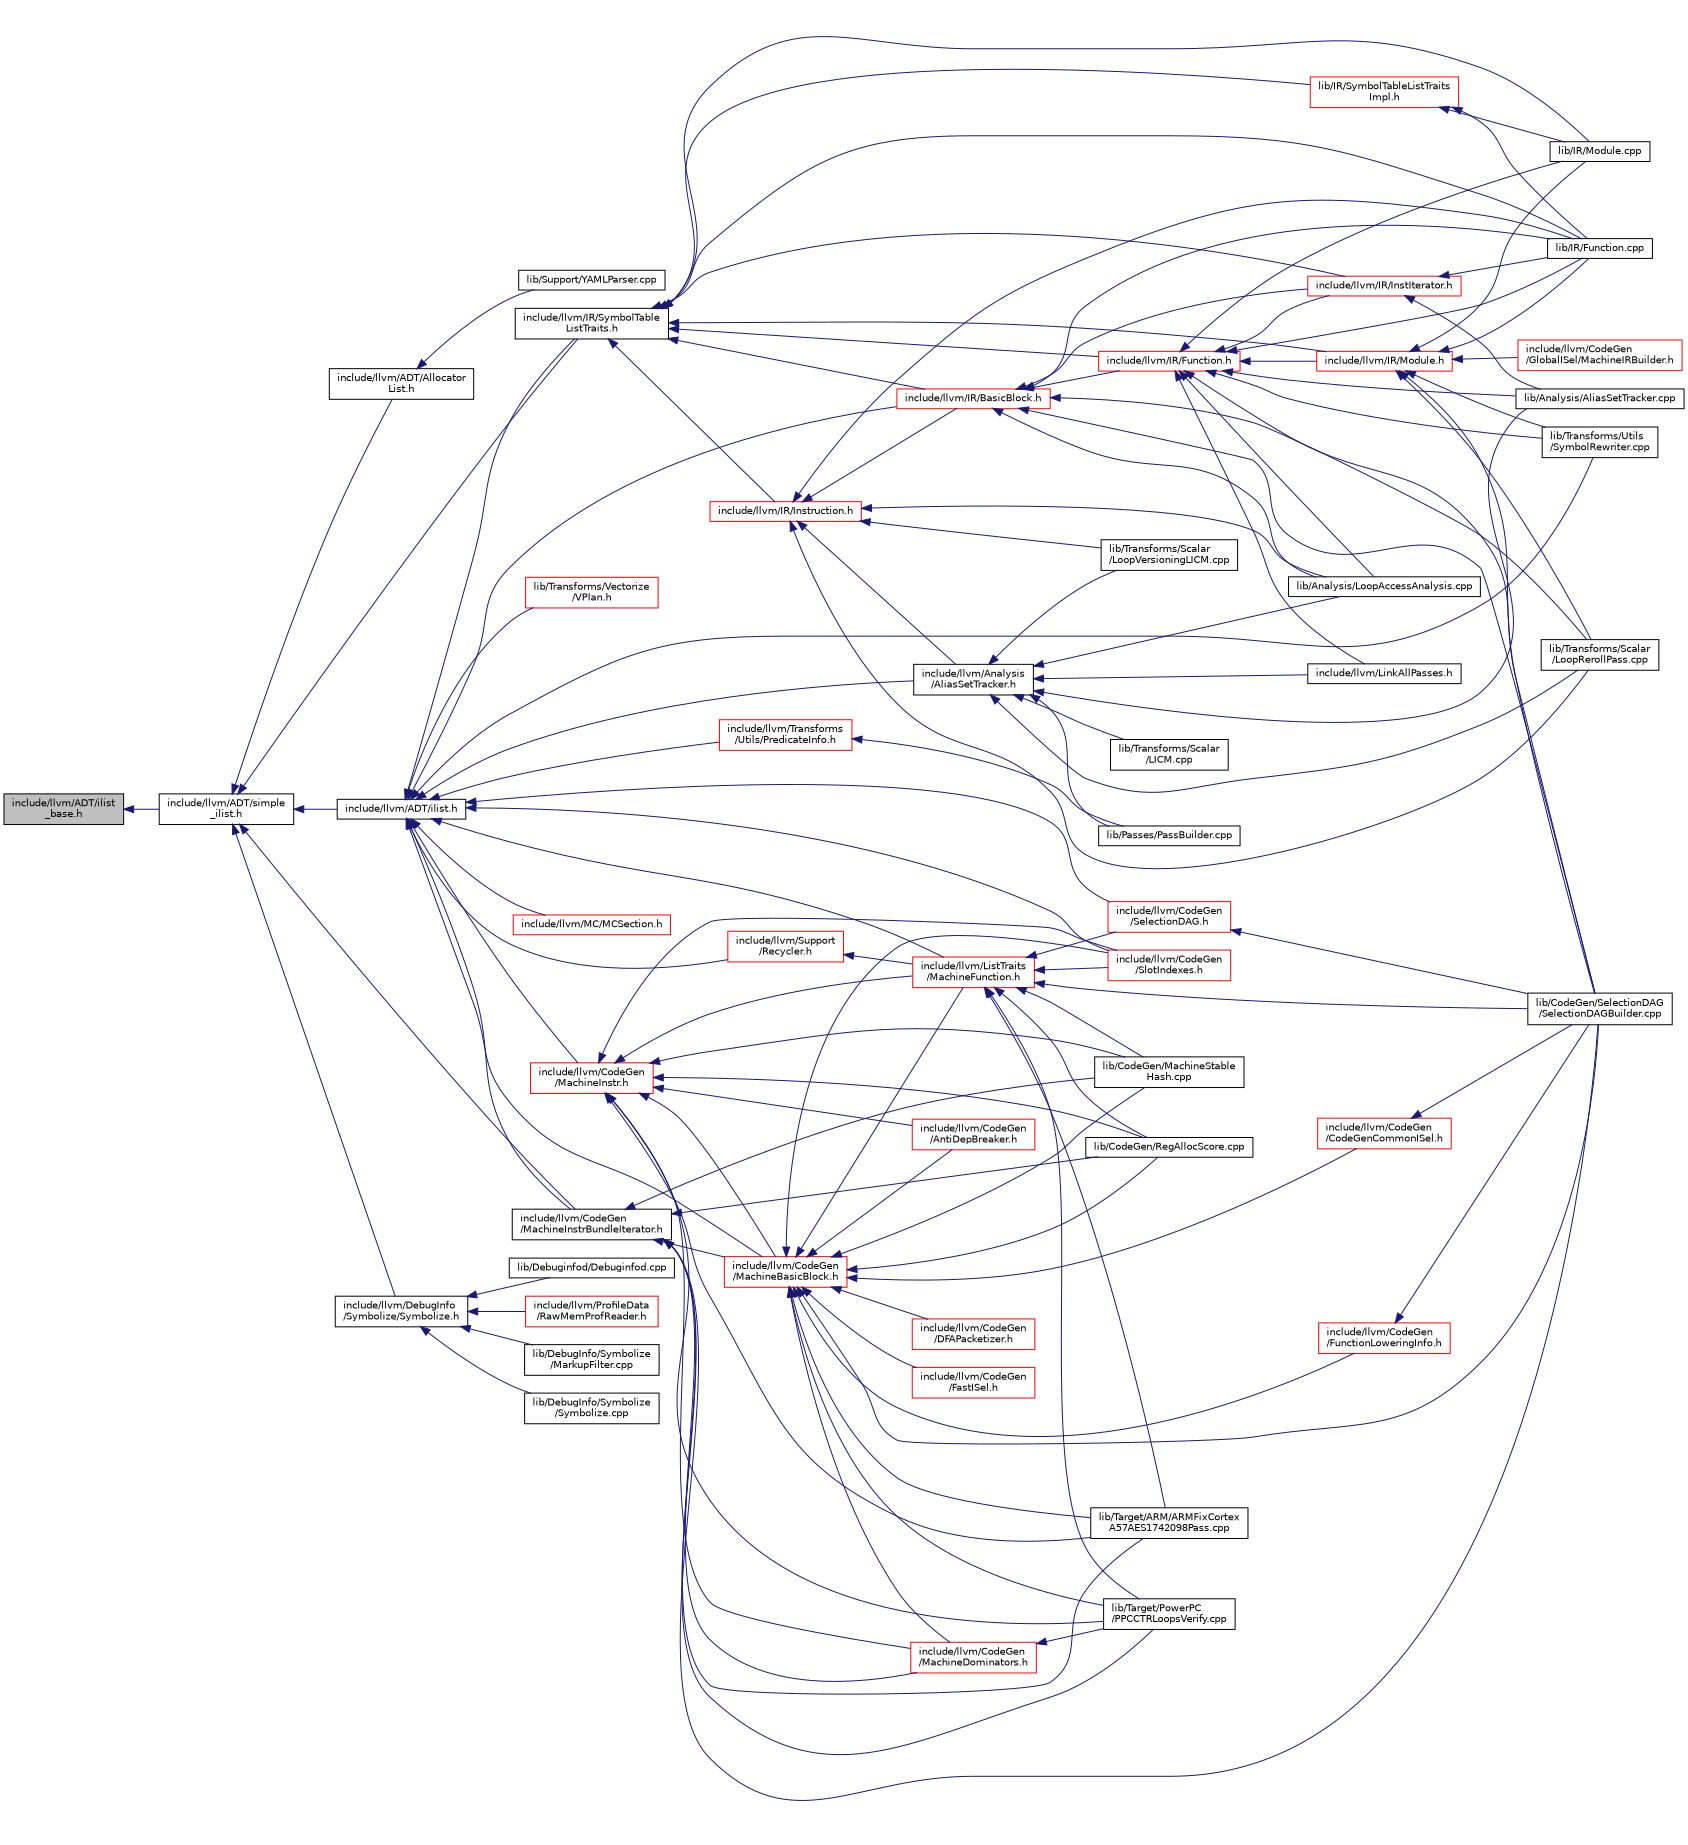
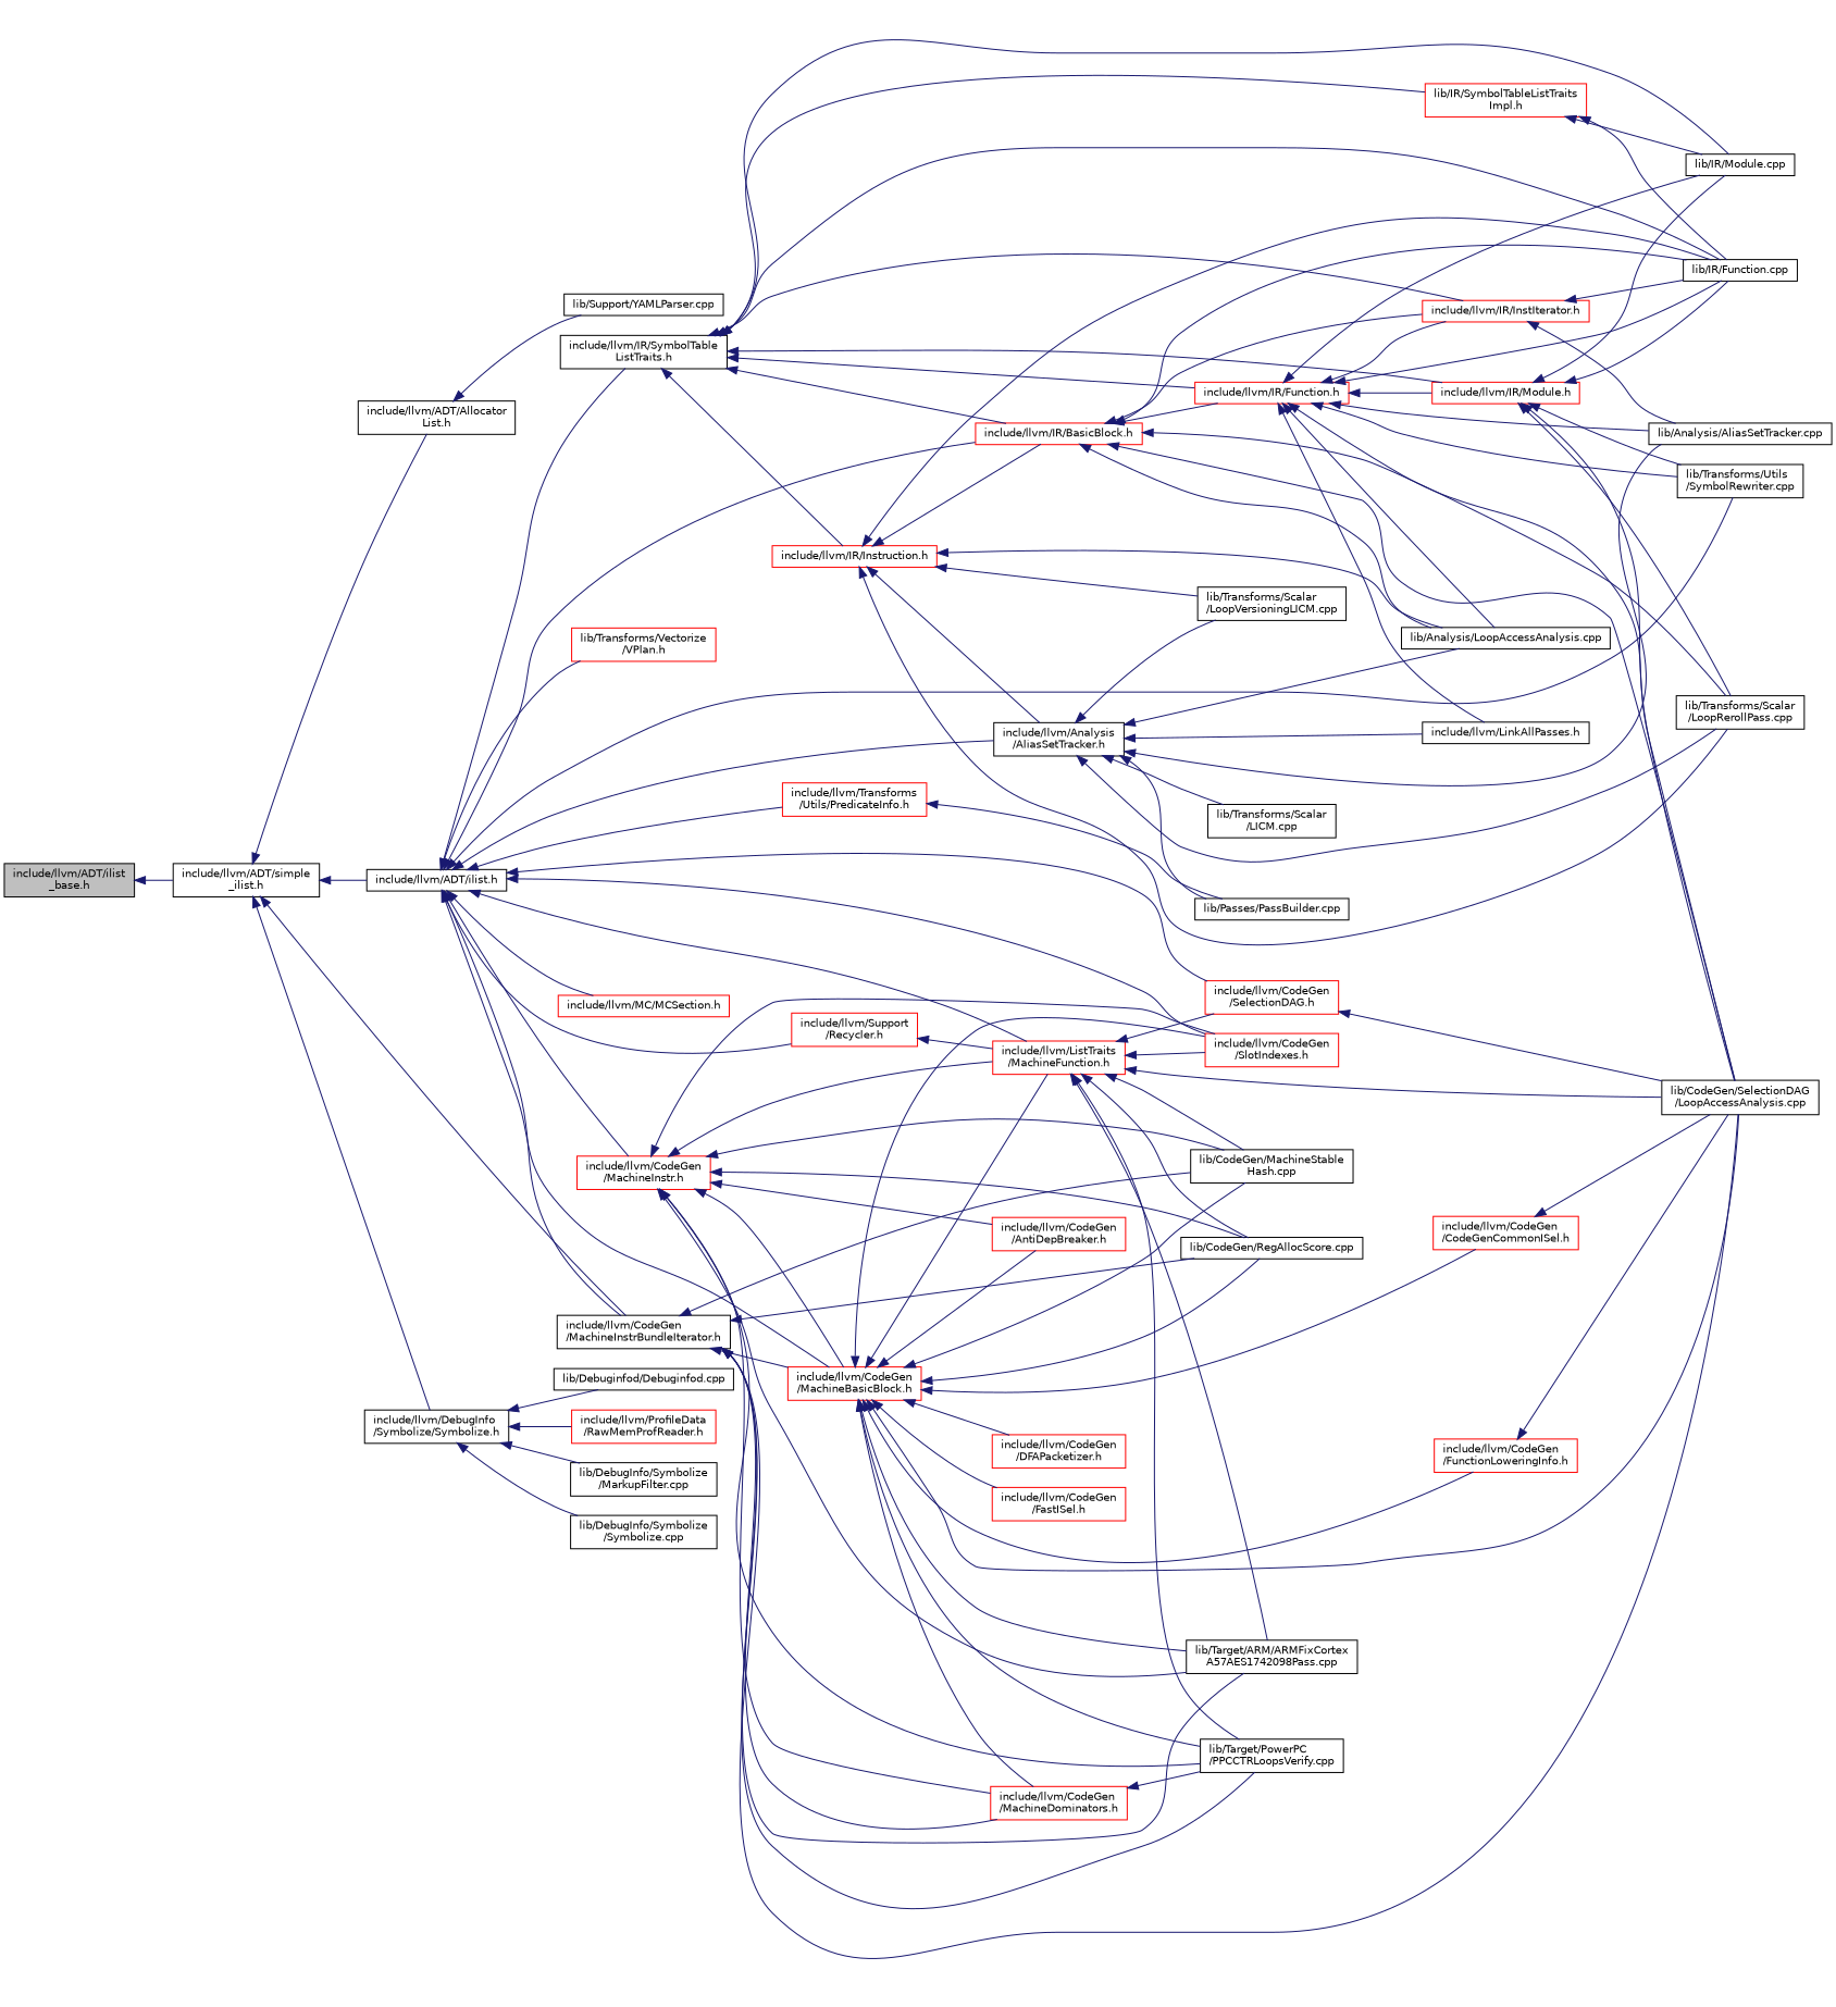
  digraph {
    rankdir=LR
    node [color=black fontname=Helvetica fontsize=10 shape=record]
    edge [color=midnightblue dir=back fontname=Helvetica fontsize=10 labelfontname=Helvetica labelfontsize=10 style=solid]
    n1 [fillcolor=grey75 fontcolor=black height=0.2 label="include/llvm/ADT/ilist\l_base.h" style=filled width=0.4]
    n2 [height=0.2 label="include/llvm/ADT/simple\l_ilist.h" width=0.4]
    n3 [height=0.2 label="include/llvm/ADT/Allocator\lList.h" width=0.4]
    n4 [height=0.2 label="include/llvm/ADT/ilist.h" width=0.4]
    n5 [height=0.2 label="include/llvm/CodeGen\l/MachineInstrBundleIterator.h" width=0.4]
    n6 [height=0.2 label="include/llvm/IR/SymbolTable\lListTraits.h" width=0.4]
    n7 [height=0.2 label="include/llvm/DebugInfo\l/Symbolize/Symbolize.h" width=0.4]
    n8 [height=0.2 label="lib/Support/YAMLParser.cpp" width=0.4]
    n9 [height=0.2 label="include/llvm/Analysis\l/AliasSetTracker.h" width=0.4]
    n10 [color=red height=0.2 label="include/llvm/CodeGen\l/MachineBasicBlock.h" width=0.4]
    n11 [color=red height=0.2 label="include/llvm/ListTraits\l/MachineFunction.h" width=0.4]
    n12 [color=red height=0.2 label="include/llvm/CodeGen\l/SelectionDAG.h" width=0.4]
    n13 [color=red height=0.2 label="include/llvm/CodeGen\l/SlotIndexes.h" width=0.4]
    n14 [color=red height=0.2 label="include/llvm/CodeGen\l/MachineInstr.h" width=0.4]
    n15 [color=red height=0.2 label="include/llvm/IR/BasicBlock.h" width=0.4]
    n16 [height=0.2 label="lib/Transforms/Utils\l/SymbolRewriter.cpp" width=0.4]
    n17 [color=red height=0.2 label="include/llvm/MC/MCSection.h" width=0.4]
    n18 [color=red height=0.2 label="include/llvm/Support\l/Recycler.h" width=0.4]
    n19 [color=red height=0.2 label="include/llvm/Transforms\l/Utils/PredicateInfo.h" width=0.4]
    n20 [color=red height=0.2 label="lib/Transforms/Vectorize\l/VPlan.h" width=0.4]
-   n21 [height=0.2 label="lib/CodeGen/SelectionDAG\l/SelectionDAGBuilder.cpp" width=0.4]
+   n21 [height=0.2 label="lib/CodeGen/SelectionDAG\l/LoopAccessAnalysis.cpp" width=0.4]
    n22 [color=red height=0.2 label="include/llvm/CodeGen\l/MachineDominators.h" width=0.4]
    n23 [height=0.2 label="lib/Target/PowerPC\l/PPCCTRLoopsVerify.cpp" width=0.4]
    n24 [height=0.2 label="lib/CodeGen/MachineStable\lHash.cpp" width=0.4]
    n25 [height=0.2 label="lib/CodeGen/RegAllocScore.cpp" width=0.4]
    n26 [height=0.2 label="lib/Target/ARM/ARMFixCortex\lA57AES1742098Pass.cpp" width=0.4]
    n27 [color=red height=0.2 label="include/llvm/IR/Function.h" width=0.4]
    n28 [color=red height=0.2 label="include/llvm/IR/InstIterator.h" width=0.4]
    n29 [height=0.2 label="lib/IR/Function.cpp" width=0.4]
    n30 [color=red height=0.2 label="include/llvm/IR/Module.h" width=0.4]
    n31 [height=0.2 label="lib/IR/Module.cpp" width=0.4]
    n32 [color=red height=0.2 label="include/llvm/IR/Instruction.h" width=0.4]
    n33 [color=red height=0.2 label="lib/IR/SymbolTableListTraits\lImpl.h" width=0.4]
    n34 [color=red height=0.2 label="include/llvm/ProfileData\l/RawMemProfReader.h" width=0.4]
    n35 [height=0.2 label="lib/DebugInfo/Symbolize\l/MarkupFilter.cpp" width=0.4]
    n36 [height=0.2 label="lib/DebugInfo/Symbolize\l/Symbolize.cpp" width=0.4]
    n37 [height=0.2 label="lib/Debuginfod/Debuginfod.cpp" width=0.4]
    n38 [height=0.2 label="include/llvm/LinkAllPasses.h" width=0.4]
    n39 [height=0.2 label="lib/Analysis/AliasSetTracker.cpp" width=0.4]
    n40 [height=0.2 label="lib/Analysis/LoopAccessAnalysis.cpp" width=0.4]
    n41 [height=0.2 label="lib/Passes/PassBuilder.cpp" width=0.4]
    n42 [height=0.2 label="lib/Transforms/Scalar\l/LICM.cpp" width=0.4]
    n43 [height=0.2 label="lib/Transforms/Scalar\l/LoopRerollPass.cpp" width=0.4]
    n44 [height=0.2 label="lib/Transforms/Scalar\l/LoopVersioningLICM.cpp" width=0.4]
    n45 [color=red height=0.2 label="include/llvm/CodeGen\l/AntiDepBreaker.h" width=0.4]
    n46 [color=red height=0.2 label="include/llvm/CodeGen\l/CodeGenCommonISel.h" width=0.4]
    n47 [color=red height=0.2 label="include/llvm/CodeGen\l/DFAPacketizer.h" width=0.4]
    n48 [color=red height=0.2 label="include/llvm/CodeGen\l/FastISel.h" width=0.4]
    n49 [color=red height=0.2 label="include/llvm/CodeGen\l/FunctionLoweringInfo.h" width=0.4]
-   n50 [color=red height=0.2 label="include/llvm/CodeGen\l/GlobalISel/MachineIRBuilder.h" width=0.4]
    n1 -> n2
    n2 -> n3
    n2 -> n4
    n2 -> n5
-   n2 -> n6
    n2 -> n7
    n3 -> n8
    n4 -> n5
    n4 -> n6
    n4 -> n9
    n4 -> n10
    n4 -> n11
    n4 -> n12
    n4 -> n13
    n4 -> n14
    n4 -> n15
    n4 -> n16
    n4 -> n17
    n4 -> n18
    n4 -> n19
    n4 -> n20
    n5 -> n10
    n5 -> n21
    n5 -> n22
    n5 -> n23
    n5 -> n24
    n5 -> n25
    n5 -> n26
    n6 -> n15
    n6 -> n27
    n6 -> n28
    n6 -> n29
    n6 -> n30
    n6 -> n31
    n6 -> n32
    n6 -> n33
    n7 -> n34
    n7 -> n35
    n7 -> n36
    n7 -> n37
    n9 -> n38
    n9 -> n39
    n9 -> n40
    n9 -> n41
    n9 -> n42
    n9 -> n43
    n9 -> n44
    n10 -> n11
    n10 -> n13
    n10 -> n21
    n10 -> n22
    n10 -> n23
    n10 -> n24
    n10 -> n25
    n10 -> n26
    n10 -> n45
    n10 -> n46
    n10 -> n47
    n10 -> n48
    n10 -> n49
    n11 -> n12
    n11 -> n13
    n11 -> n21
    n11 -> n23
    n11 -> n24
    n11 -> n25
    n11 -> n26
    n12 -> n21
    n14 -> n10
    n14 -> n11
    n14 -> n13
    n14 -> n22
    n14 -> n23
    n14 -> n24
    n14 -> n25
    n14 -> n26
    n14 -> n45
    n15 -> n21
    n15 -> n27
    n15 -> n28
    n15 -> n29
    n15 -> n40
    n15 -> n43
    n18 -> n11
    n19 -> n41
    n22 -> n23
    n27 -> n16
    n27 -> n21
    n27 -> n28
    n27 -> n29
    n27 -> n30
    n27 -> n31
    n27 -> n38
    n27 -> n39
    n27 -> n40
    n28 -> n29
    n28 -> n39
    n30 -> n16
    n30 -> n21
    n30 -> n29
    n30 -> n31
    n30 -> n43
-   n30 -> n50
    n32 -> n9
    n32 -> n15
    n32 -> n29
    n32 -> n40
    n32 -> n43
    n32 -> n44
    n33 -> n29
    n33 -> n31
    n46 -> n21
    n49 -> n21
  }
